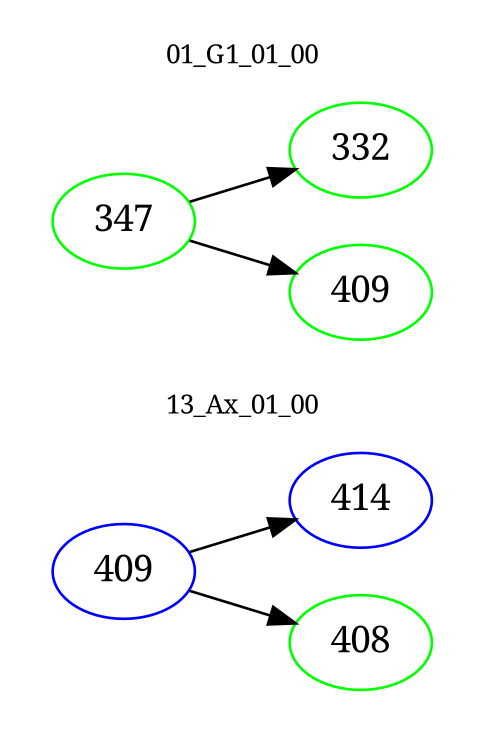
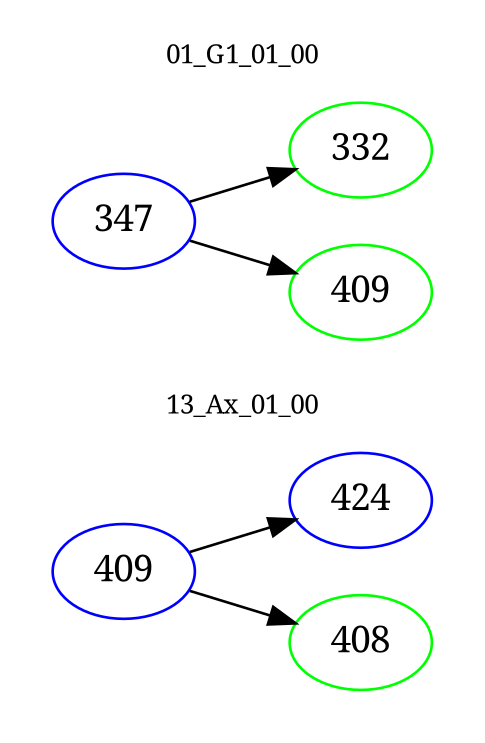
  digraph {
    fontname="Noto Serif"
    rankdir=LR
    node [color=blue fontname="Noto Serif"]
    edge [color=black fontname="Noto Serif"]
    n1 [label=409]
    n2 [color=green label=408]
-   n3 [label=414]
-   n4 [color=green label=347]
+   n3 [label=424]
+   n4 [label=347]
    n5 [color=green label=409]
    n6 [color=green label=332]
    subgraph cluster_1 {
      color=white
      fontsize=10
      label="13_Ax_01_00"
      n1
      n2
      n3
    }
    subgraph cluster_2 {
      color=white
      fontsize=10
      label="01_G1_01_00"
      n4
      n5
      n6
    }
    n1 -> n2
    n1 -> n3
    n4 -> n5
    n4 -> n6
  }
